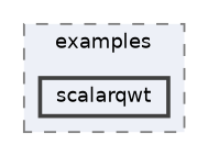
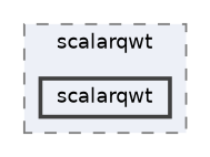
  digraph {
    compound=true
    n1 [color=grey25 fillcolor="#edf0f7" fontname=Helvetica fontsize=10 height=0.2 label=scalarqwt shape=box style="filled,bold" width=0.4]
    subgraph cluster_1 {
      bgcolor="#edf0f7"
      fontname=Helvetica
      fontsize=10
-     label=examples
+     label=scalarqwt
      pencolor=grey50
      style="filled,dashed"
      n1
    }
  }
